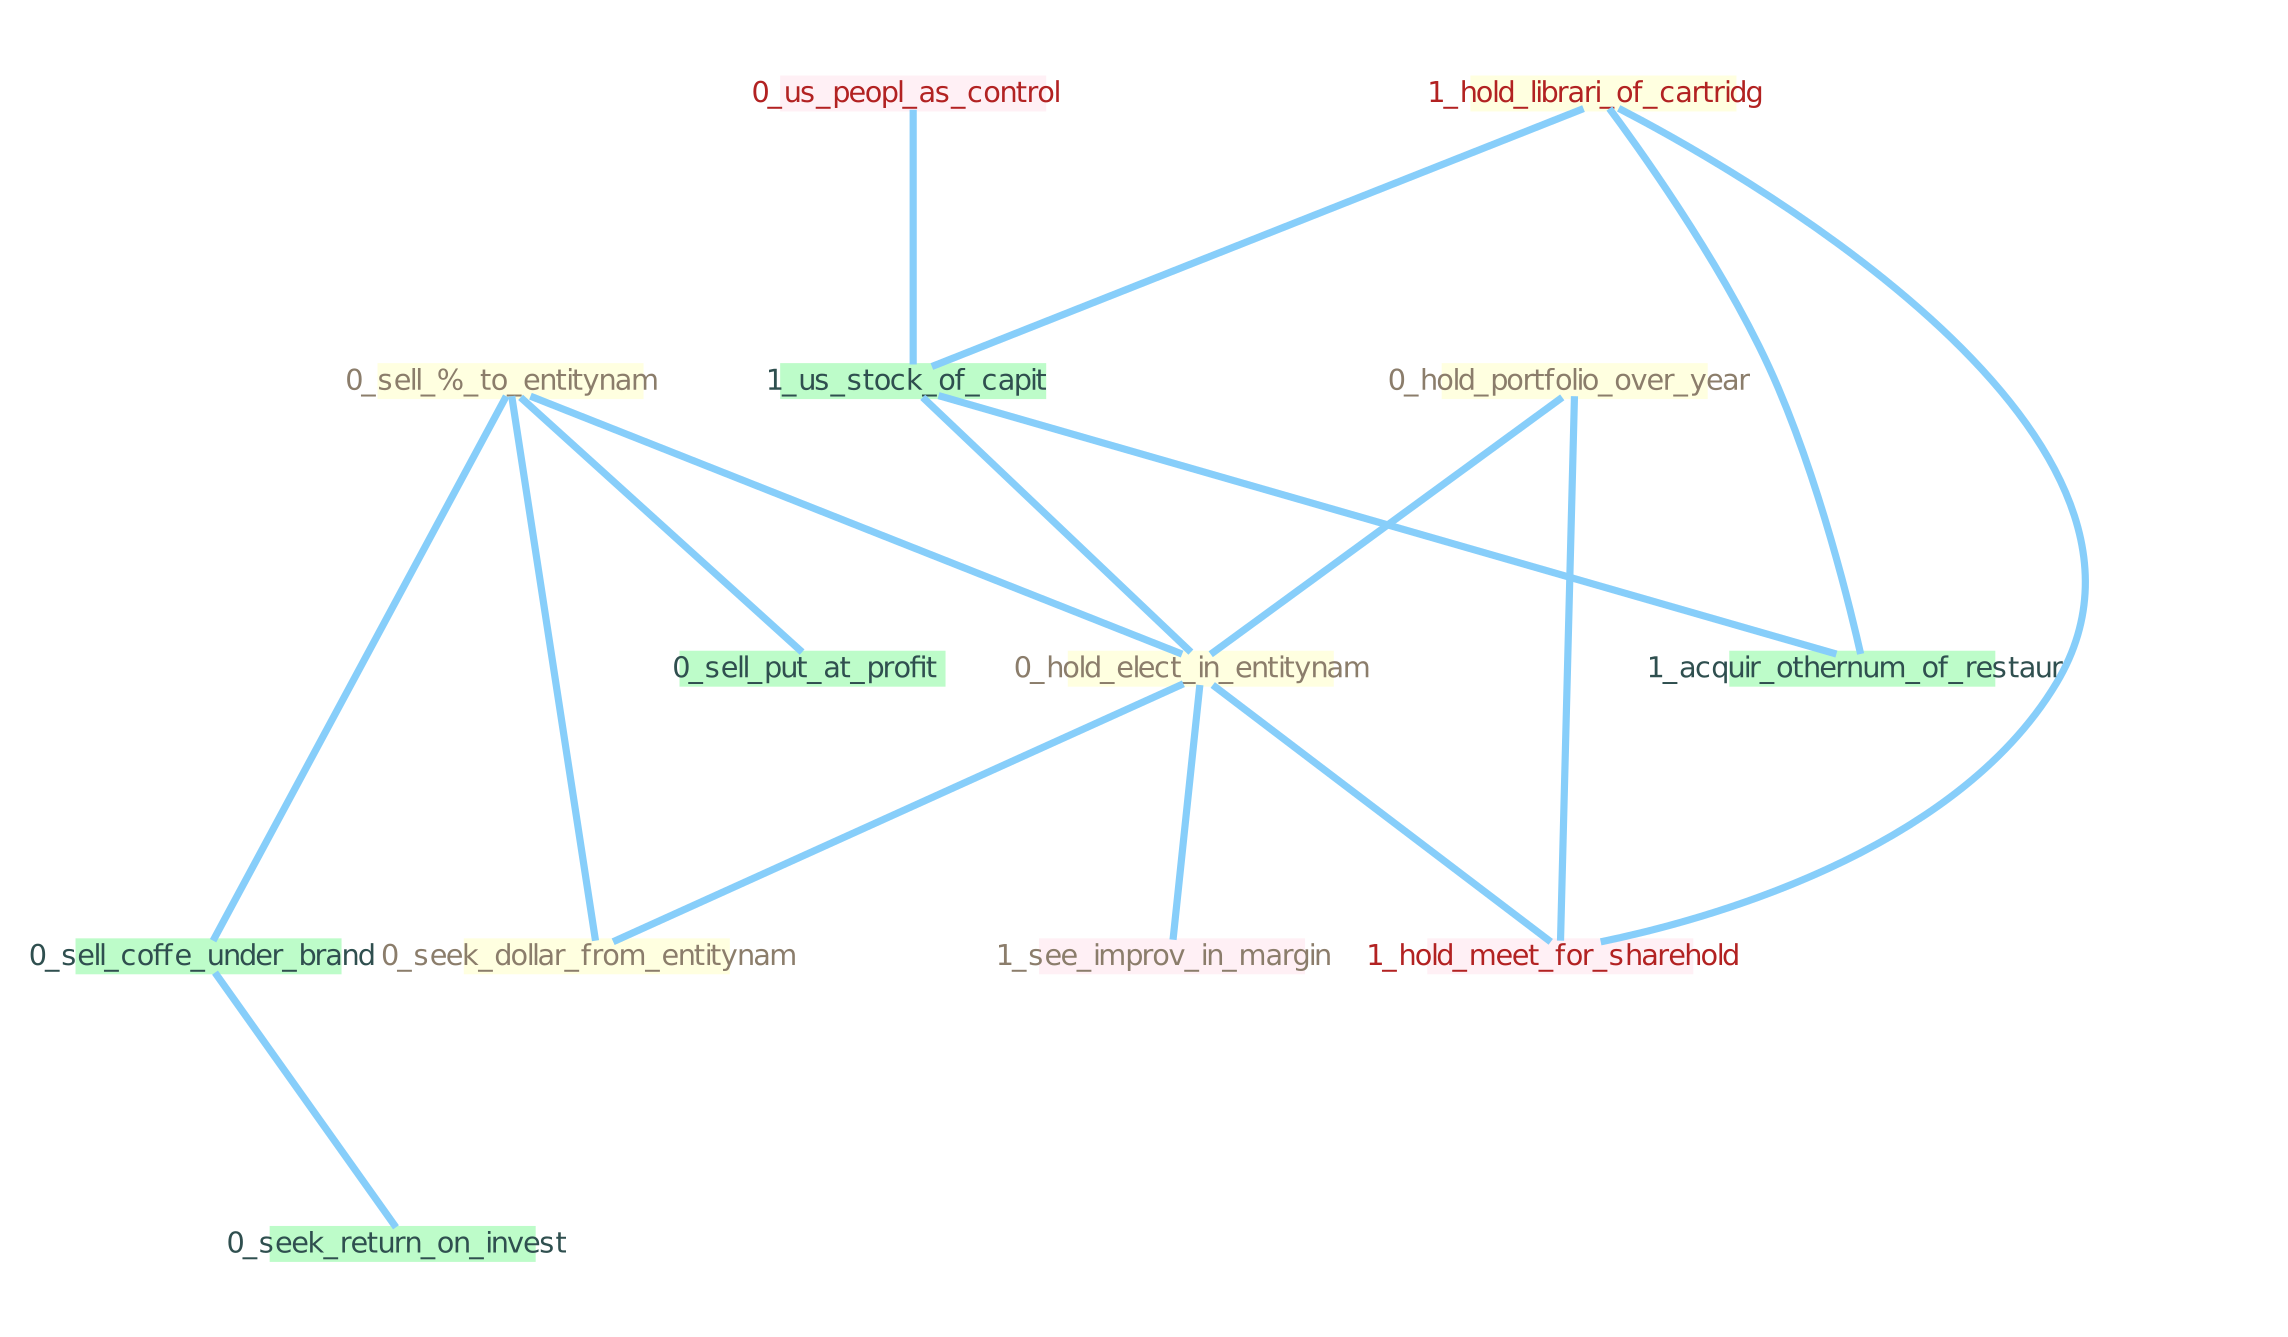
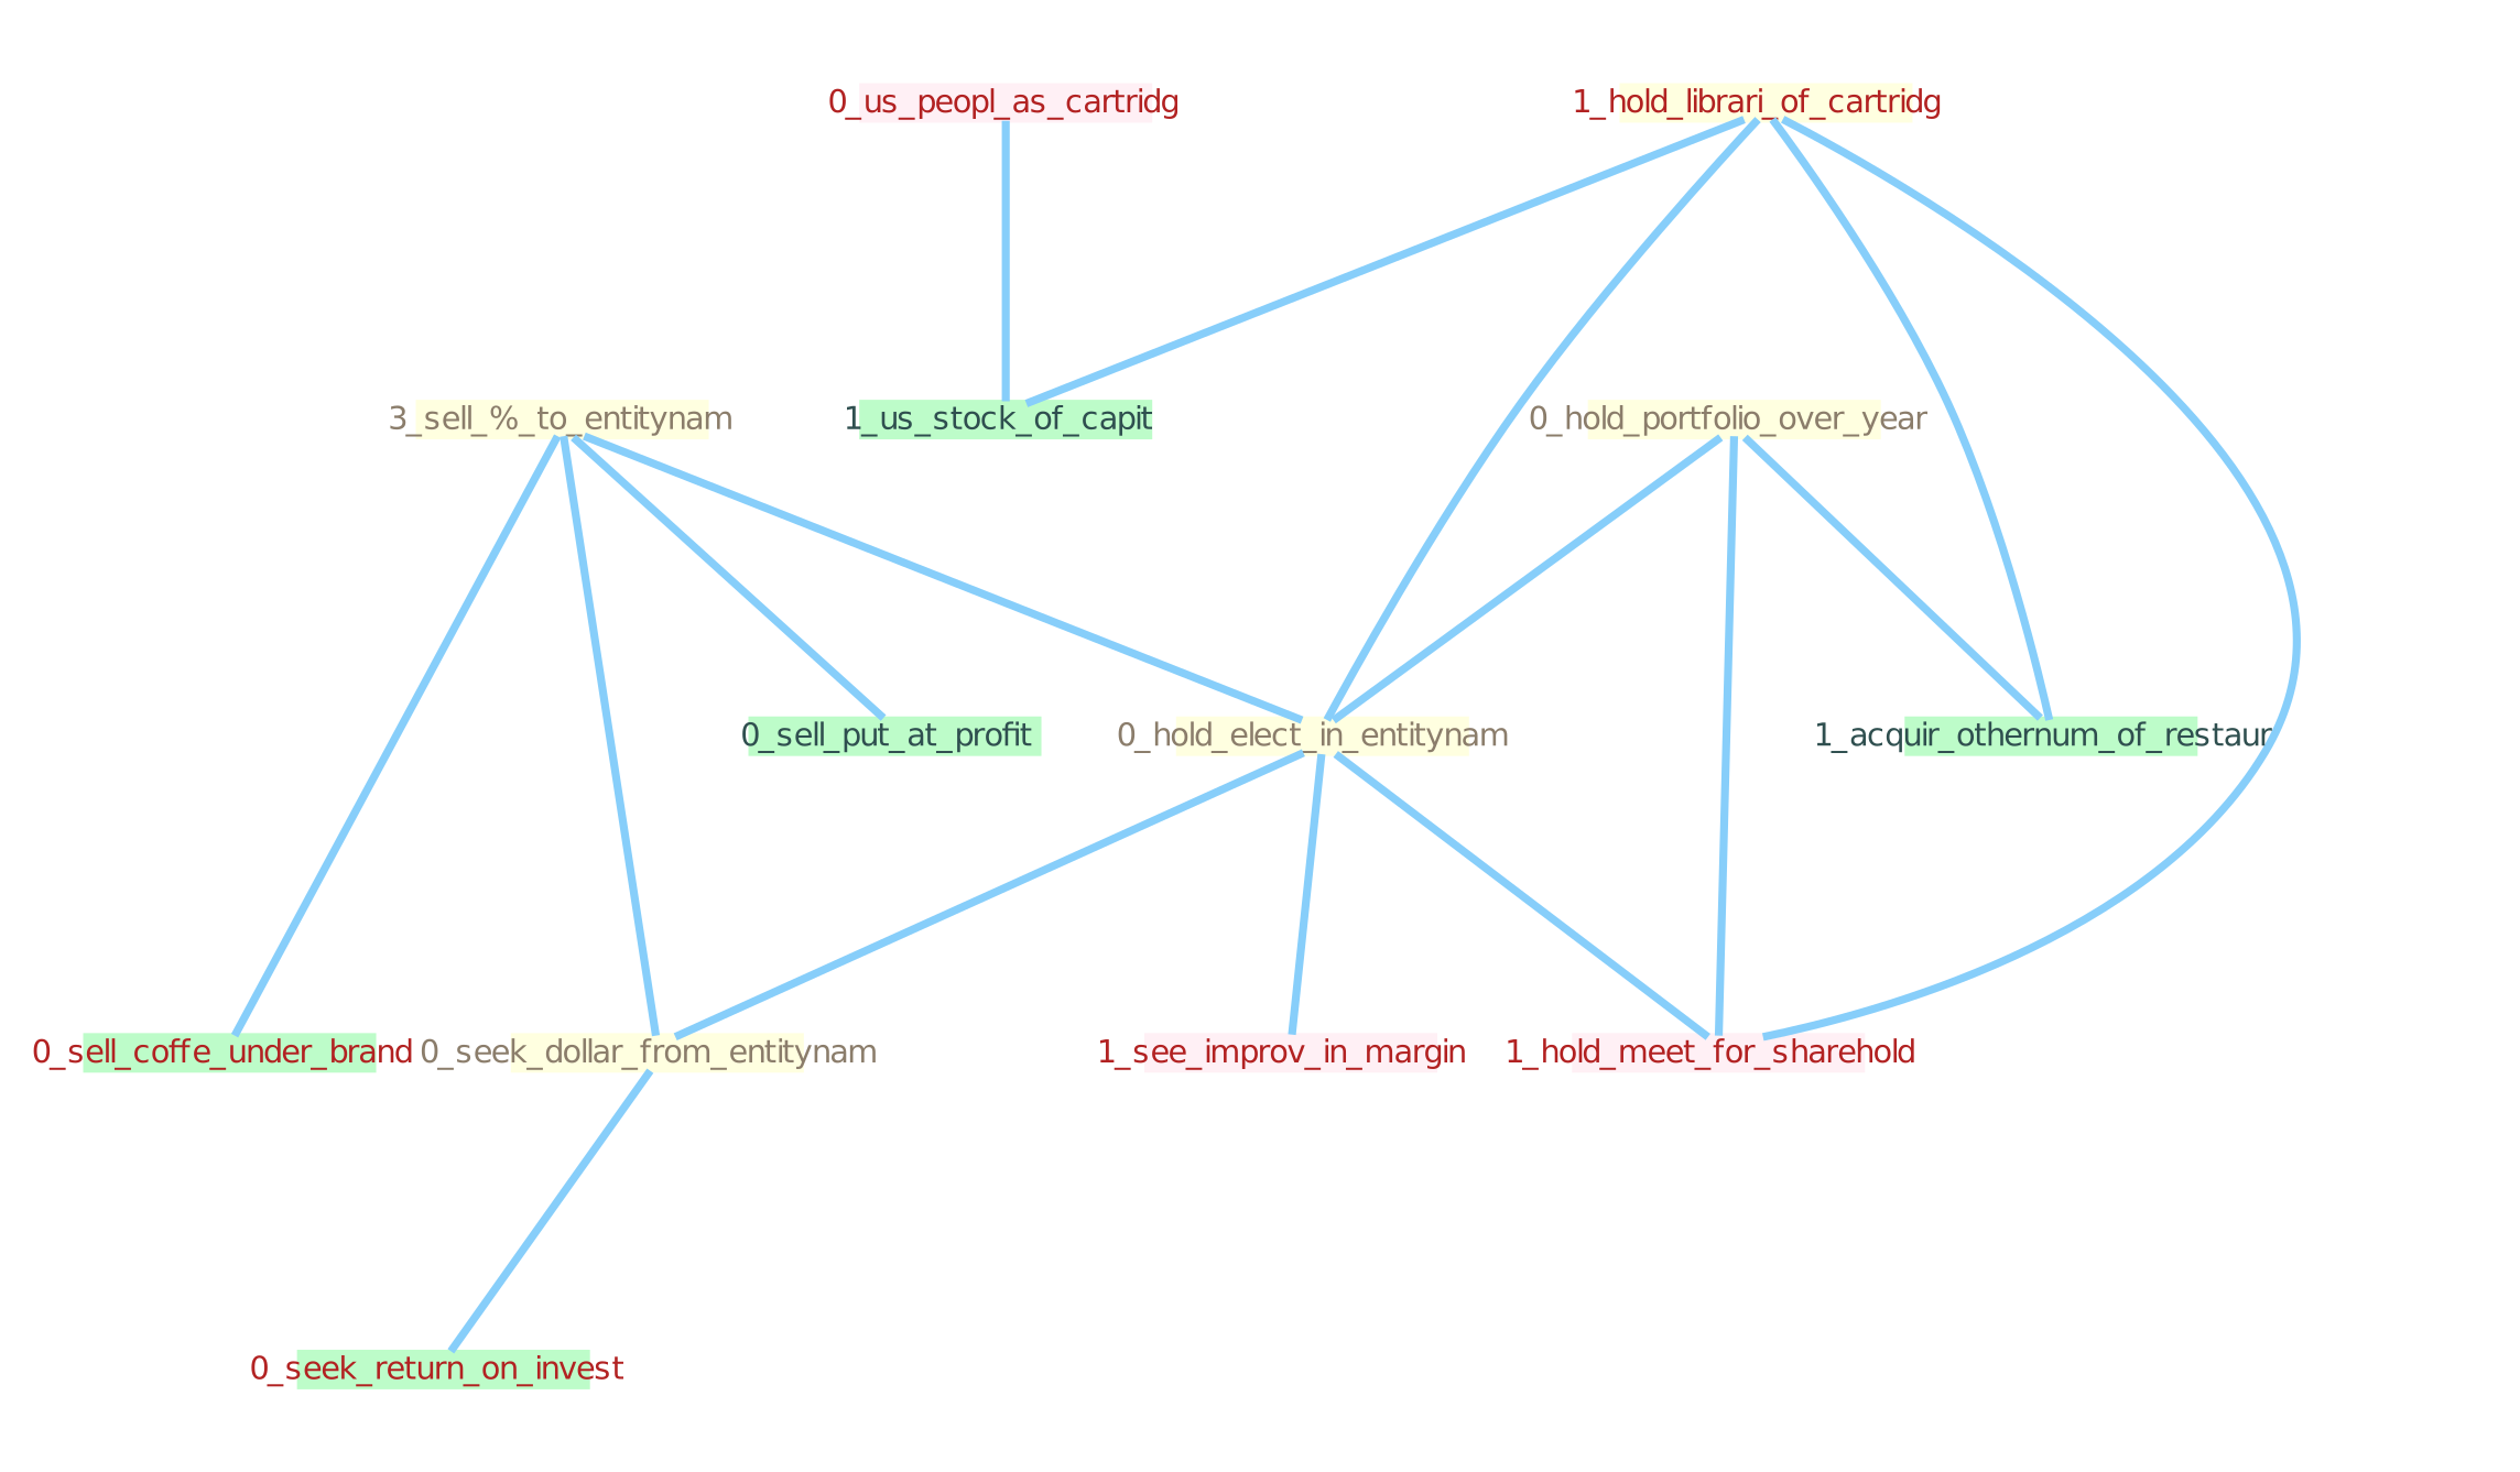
  graph {
    fontname="DejaVu Sans"
    node [color="#ffffe0" fixedsize=true fontcolor="#2f4f4f" fontname="DejaVu Sans" fontsize=4 shape=polygon style=filled]
    edge [color="#87cefa" fontname="DejaVu Sans" w=1]
    "1_hold_librari_of_cartridg " [fontcolor="#b22222" height=.06 width=.5]
-   "0_sell_%_to_entitynam " [fontcolor="#8b7d6b" height=.06 width=.5]
+   "0_sell_%_to_entitynam " [fontcolor="#8b7d6b" height=.06 width=.5 label="3_sell_%_to_entitynam"]
    "0_hold_portfolio_over_year " [fontcolor="#8b7d6b" height=.06 width=.5]
    "0_hold_elect_in_entitynam " [fontcolor="#8b7d6b" height=.06 width=.5]
    "0_seek_dollar_from_entitynam " [fontcolor="#8b7d6b" height=.06 width=.5]
-   "0_us_peopl_as_control " [color="#fff0f5" fontcolor="#b22222" height=.06 width=.5]
-   "1_see_improv_in_margin " [color="#fff0f5" fontcolor="#8b7d6b" height=.06 width=.5]
+   "0_us_peopl_as_control " [color="#fff0f5" fontcolor="#b22222" height=.06 width=.5 label="0_us_peopl_as_cartridg"]
+   "1_see_improv_in_margin " [color="#fff0f5" fontcolor="#b22222" height=.06 width=.5]
    "1_hold_meet_for_sharehold " [color="#fff0f5" fontcolor="#b22222" height=.06 width=.5]
    "1_us_stock_of_capit " [color="#BDFCC9" height=.06 width=.5]
    "1_acquir_othernum_of_restaur " [color="#BDFCC9" height=.06 width=.5]
    "0_sell_put_at_profit " [color="#BDFCC9" height=.06 width=.5]
-   "0_sell_coffe_under_brand " [color="#BDFCC9" height=.06 width=.5]
-   "0_seek_return_on_invest " [color="#BDFCC9" height=.06 width=.5]
+   "0_sell_coffe_under_brand " [color="#BDFCC9" fontcolor="#b22222" height=.06 width=.5]
+   "0_seek_return_on_invest " [color="#BDFCC9" fontcolor="#b22222" height=.06 width=.5]
    subgraph sub_1 {
      "1_hold_librari_of_cartridg "
      "0_sell_%_to_entitynam "
      "0_hold_portfolio_over_year "
      "0_hold_elect_in_entitynam "
      "0_seek_dollar_from_entitynam "
    }
    subgraph sub_2 {
      "0_us_peopl_as_control "
      "1_see_improv_in_margin "
      "1_hold_meet_for_sharehold "
    }
-   "1_us_stock_of_capit " -- "0_hold_elect_in_entitynam "
+   "1_hold_librari_of_cartridg " -- "0_hold_elect_in_entitynam "
    "1_hold_librari_of_cartridg " -- "1_hold_meet_for_sharehold "
    "1_hold_librari_of_cartridg " -- "1_us_stock_of_capit "
    "1_hold_librari_of_cartridg " -- "1_acquir_othernum_of_restaur "
    "0_sell_%_to_entitynam " -- "0_hold_elect_in_entitynam "
    "0_sell_%_to_entitynam " -- "0_seek_dollar_from_entitynam "
    "0_sell_%_to_entitynam " -- "0_sell_put_at_profit "
    "0_sell_%_to_entitynam " -- "0_sell_coffe_under_brand "
    "0_hold_portfolio_over_year " -- "0_hold_elect_in_entitynam "
    "0_hold_portfolio_over_year " -- "1_hold_meet_for_sharehold "
    "0_hold_elect_in_entitynam " -- "0_seek_dollar_from_entitynam "
    "0_hold_elect_in_entitynam " -- "1_see_improv_in_margin "
    "0_hold_elect_in_entitynam " -- "1_hold_meet_for_sharehold "
-   "0_sell_coffe_under_brand " -- "0_seek_return_on_invest "
+   "0_seek_dollar_from_entitynam " -- "0_seek_return_on_invest "
    "0_us_peopl_as_control " -- "1_us_stock_of_capit "
-   "1_us_stock_of_capit " -- "1_acquir_othernum_of_restaur "
+   "0_hold_portfolio_over_year " -- "1_acquir_othernum_of_restaur "
  }
